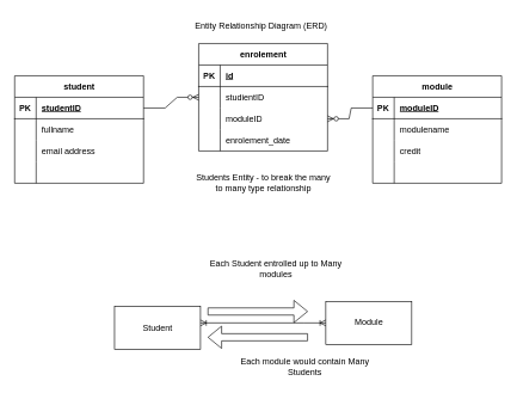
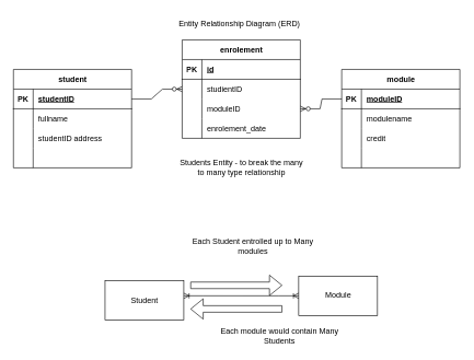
  <mxCell id="0" />
  <mxCell id="1" parent="0" />
  <mxCell id="2" value="Student" style="rounded=0;whiteSpace=wrap;html=1;" parent="1" vertex="1"><mxGeometry x="159.5" y="427" width="120" height="60" as="geometry" /></mxCell>
  <mxCell id="3" value="Module" style="rounded=0;whiteSpace=wrap;html=1;" parent="1" vertex="1"><mxGeometry x="454.5" y="420" width="120" height="60" as="geometry" /></mxCell>
  <mxCell id="4" value="" style="edgeStyle=entityRelationEdgeStyle;fontSize=12;html=1;endArrow=ERoneToMany;startArrow=ERoneToMany;rounded=0;entryX=0;entryY=0.5;entryDx=0;entryDy=0;exitX=1;exitY=0.383;exitDx=0;exitDy=0;exitPerimeter=0;" parent="1" source="2" target="3" edge="1"><mxGeometry width="100" height="100" relative="1" as="geometry"><mxPoint x="279.5" y="450" as="sourcePoint" /><mxPoint x="379.5" y="350" as="targetPoint" /></mxGeometry></mxCell>
  <mxCell id="5" value="Each Student entrolled up to Many modules" style="text;html=1;strokeColor=none;fillColor=none;align=center;verticalAlign=middle;whiteSpace=wrap;rounded=0;" parent="1" vertex="1"><mxGeometry x="269.5" y="360" width="230" height="30" as="geometry" /></mxCell>
  <mxCell id="6" value="Each module would contain Many Students" style="text;html=1;strokeColor=none;fillColor=none;align=center;verticalAlign=middle;whiteSpace=wrap;rounded=0;" parent="1" vertex="1"><mxGeometry x="322.5" y="496" width="205" height="30" as="geometry" /></mxCell>
  <mxCell id="7" value="" style="shape=flexArrow;endArrow=classic;html=1;rounded=0;" parent="1" edge="1"><mxGeometry width="50" height="50" relative="1" as="geometry"><mxPoint x="289.5" y="434" as="sourcePoint" /><mxPoint x="429.5" y="434" as="targetPoint" /></mxGeometry></mxCell>
  <mxCell id="8" value="" style="shape=flexArrow;endArrow=classic;html=1;rounded=0;" parent="1" edge="1"><mxGeometry width="50" height="50" relative="1" as="geometry"><mxPoint x="429.5" y="470" as="sourcePoint" /><mxPoint x="289.5" y="470" as="targetPoint" /></mxGeometry></mxCell>
  <mxCell id="9" value="student" style="shape=table;startSize=30;container=1;collapsible=1;childLayout=tableLayout;fixedRows=1;rowLines=0;fontStyle=1;align=center;resizeLast=1;html=1;" parent="1" vertex="1"><mxGeometry x="20" y="105" width="180" height="150" as="geometry" /></mxCell>
  <mxCell id="10" value="" style="shape=tableRow;horizontal=0;startSize=0;swimlaneHead=0;swimlaneBody=0;fillColor=none;collapsible=0;dropTarget=0;points=[[0,0.5],[1,0.5]];portConstraint=eastwest;top=0;left=0;right=0;bottom=1;" parent="9" vertex="1"><mxGeometry y="30" width="180" height="30" as="geometry" /></mxCell>
  <mxCell id="11" value="PK" style="shape=partialRectangle;connectable=0;fillColor=none;top=0;left=0;bottom=0;right=0;fontStyle=1;overflow=hidden;whiteSpace=wrap;html=1;" parent="10" vertex="1"><mxGeometry width="30" height="30" as="geometry"><mxRectangle width="30" height="30" as="alternateBounds" /></mxGeometry></mxCell>
  <mxCell id="12" value="studentID" style="shape=partialRectangle;connectable=0;fillColor=none;top=0;left=0;bottom=0;right=0;align=left;spacingLeft=6;fontStyle=5;overflow=hidden;whiteSpace=wrap;html=1;" parent="10" vertex="1"><mxGeometry x="30" width="150" height="30" as="geometry"><mxRectangle width="150" height="30" as="alternateBounds" /></mxGeometry></mxCell>
  <mxCell id="13" value="" style="shape=tableRow;horizontal=0;startSize=0;swimlaneHead=0;swimlaneBody=0;fillColor=none;collapsible=0;dropTarget=0;points=[[0,0.5],[1,0.5]];portConstraint=eastwest;top=0;left=0;right=0;bottom=0;" parent="9" vertex="1"><mxGeometry y="60" width="180" height="30" as="geometry" /></mxCell>
  <mxCell id="14" value="" style="shape=partialRectangle;connectable=0;fillColor=none;top=0;left=0;bottom=0;right=0;editable=1;overflow=hidden;whiteSpace=wrap;html=1;" parent="13" vertex="1"><mxGeometry width="30" height="30" as="geometry"><mxRectangle width="30" height="30" as="alternateBounds" /></mxGeometry></mxCell>
  <mxCell id="15" value="fullname" style="shape=partialRectangle;connectable=0;fillColor=none;top=0;left=0;bottom=0;right=0;align=left;spacingLeft=6;overflow=hidden;whiteSpace=wrap;html=1;" parent="13" vertex="1"><mxGeometry x="30" width="150" height="30" as="geometry"><mxRectangle width="150" height="30" as="alternateBounds" /></mxGeometry></mxCell>
  <mxCell id="16" value="" style="shape=tableRow;horizontal=0;startSize=0;swimlaneHead=0;swimlaneBody=0;fillColor=none;collapsible=0;dropTarget=0;points=[[0,0.5],[1,0.5]];portConstraint=eastwest;top=0;left=0;right=0;bottom=0;" parent="9" vertex="1"><mxGeometry y="90" width="180" height="30" as="geometry" /></mxCell>
  <mxCell id="17" value="" style="shape=partialRectangle;connectable=0;fillColor=none;top=0;left=0;bottom=0;right=0;editable=1;overflow=hidden;whiteSpace=wrap;html=1;" parent="16" vertex="1"><mxGeometry width="30" height="30" as="geometry"><mxRectangle width="30" height="30" as="alternateBounds" /></mxGeometry></mxCell>
- <mxCell id="18" value="email address" style="shape=partialRectangle;connectable=0;fillColor=none;top=0;left=0;bottom=0;right=0;align=left;spacingLeft=6;overflow=hidden;whiteSpace=wrap;html=1;" parent="16" vertex="1"><mxGeometry x="30" width="150" height="30" as="geometry"><mxRectangle width="150" height="30" as="alternateBounds" /></mxGeometry></mxCell>
+ <mxCell id="18" value="studentID address" style="shape=partialRectangle;connectable=0;fillColor=none;top=0;left=0;bottom=0;right=0;align=left;spacingLeft=6;overflow=hidden;whiteSpace=wrap;html=1;" parent="16" vertex="1"><mxGeometry x="30" width="150" height="30" as="geometry"><mxRectangle width="150" height="30" as="alternateBounds" /></mxGeometry></mxCell>
  <mxCell id="19" value="" style="shape=tableRow;horizontal=0;startSize=0;swimlaneHead=0;swimlaneBody=0;fillColor=none;collapsible=0;dropTarget=0;points=[[0,0.5],[1,0.5]];portConstraint=eastwest;top=0;left=0;right=0;bottom=0;" parent="9" vertex="1"><mxGeometry y="120" width="180" height="30" as="geometry" /></mxCell>
  <mxCell id="20" value="" style="shape=partialRectangle;connectable=0;fillColor=none;top=0;left=0;bottom=0;right=0;editable=1;overflow=hidden;whiteSpace=wrap;html=1;" parent="19" vertex="1"><mxGeometry width="30" height="30" as="geometry"><mxRectangle width="30" height="30" as="alternateBounds" /></mxGeometry></mxCell>
  <mxCell id="21" value="" style="shape=partialRectangle;connectable=0;fillColor=none;top=0;left=0;bottom=0;right=0;align=left;spacingLeft=6;overflow=hidden;whiteSpace=wrap;html=1;" parent="19" vertex="1"><mxGeometry x="30" width="150" height="30" as="geometry"><mxRectangle width="150" height="30" as="alternateBounds" /></mxGeometry></mxCell>
  <mxCell id="22" value="module" style="shape=table;startSize=30;container=1;collapsible=1;childLayout=tableLayout;fixedRows=1;rowLines=0;fontStyle=1;align=center;resizeLast=1;html=1;" parent="1" vertex="1"><mxGeometry x="520" y="105" width="180" height="150" as="geometry" /></mxCell>
  <mxCell id="23" value="" style="shape=tableRow;horizontal=0;startSize=0;swimlaneHead=0;swimlaneBody=0;fillColor=none;collapsible=0;dropTarget=0;points=[[0,0.5],[1,0.5]];portConstraint=eastwest;top=0;left=0;right=0;bottom=1;" parent="22" vertex="1"><mxGeometry y="30" width="180" height="30" as="geometry" /></mxCell>
  <mxCell id="24" value="PK" style="shape=partialRectangle;connectable=0;fillColor=none;top=0;left=0;bottom=0;right=0;fontStyle=1;overflow=hidden;whiteSpace=wrap;html=1;" parent="23" vertex="1"><mxGeometry width="30" height="30" as="geometry"><mxRectangle width="30" height="30" as="alternateBounds" /></mxGeometry></mxCell>
  <mxCell id="25" value="moduleID" style="shape=partialRectangle;connectable=0;fillColor=none;top=0;left=0;bottom=0;right=0;align=left;spacingLeft=6;fontStyle=5;overflow=hidden;whiteSpace=wrap;html=1;" parent="23" vertex="1"><mxGeometry x="30" width="150" height="30" as="geometry"><mxRectangle width="150" height="30" as="alternateBounds" /></mxGeometry></mxCell>
  <mxCell id="26" value="" style="shape=tableRow;horizontal=0;startSize=0;swimlaneHead=0;swimlaneBody=0;fillColor=none;collapsible=0;dropTarget=0;points=[[0,0.5],[1,0.5]];portConstraint=eastwest;top=0;left=0;right=0;bottom=0;" parent="22" vertex="1"><mxGeometry y="60" width="180" height="30" as="geometry" /></mxCell>
  <mxCell id="27" value="" style="shape=partialRectangle;connectable=0;fillColor=none;top=0;left=0;bottom=0;right=0;editable=1;overflow=hidden;whiteSpace=wrap;html=1;" parent="26" vertex="1"><mxGeometry width="30" height="30" as="geometry"><mxRectangle width="30" height="30" as="alternateBounds" /></mxGeometry></mxCell>
  <mxCell id="28" value="modulename" style="shape=partialRectangle;connectable=0;fillColor=none;top=0;left=0;bottom=0;right=0;align=left;spacingLeft=6;overflow=hidden;whiteSpace=wrap;html=1;" parent="26" vertex="1"><mxGeometry x="30" width="150" height="30" as="geometry"><mxRectangle width="150" height="30" as="alternateBounds" /></mxGeometry></mxCell>
  <mxCell id="29" value="" style="shape=tableRow;horizontal=0;startSize=0;swimlaneHead=0;swimlaneBody=0;fillColor=none;collapsible=0;dropTarget=0;points=[[0,0.5],[1,0.5]];portConstraint=eastwest;top=0;left=0;right=0;bottom=0;" parent="22" vertex="1"><mxGeometry y="90" width="180" height="30" as="geometry" /></mxCell>
  <mxCell id="30" value="" style="shape=partialRectangle;connectable=0;fillColor=none;top=0;left=0;bottom=0;right=0;editable=1;overflow=hidden;whiteSpace=wrap;html=1;" parent="29" vertex="1"><mxGeometry width="30" height="30" as="geometry"><mxRectangle width="30" height="30" as="alternateBounds" /></mxGeometry></mxCell>
  <mxCell id="31" value="credit" style="shape=partialRectangle;connectable=0;fillColor=none;top=0;left=0;bottom=0;right=0;align=left;spacingLeft=6;overflow=hidden;whiteSpace=wrap;html=1;" parent="29" vertex="1"><mxGeometry x="30" width="150" height="30" as="geometry"><mxRectangle width="150" height="30" as="alternateBounds" /></mxGeometry></mxCell>
  <mxCell id="32" value="" style="shape=tableRow;horizontal=0;startSize=0;swimlaneHead=0;swimlaneBody=0;fillColor=none;collapsible=0;dropTarget=0;points=[[0,0.5],[1,0.5]];portConstraint=eastwest;top=0;left=0;right=0;bottom=0;" parent="22" vertex="1"><mxGeometry y="120" width="180" height="30" as="geometry" /></mxCell>
  <mxCell id="33" value="" style="shape=partialRectangle;connectable=0;fillColor=none;top=0;left=0;bottom=0;right=0;editable=1;overflow=hidden;whiteSpace=wrap;html=1;" parent="32" vertex="1"><mxGeometry width="30" height="30" as="geometry"><mxRectangle width="30" height="30" as="alternateBounds" /></mxGeometry></mxCell>
  <mxCell id="34" value="" style="shape=partialRectangle;connectable=0;fillColor=none;top=0;left=0;bottom=0;right=0;align=left;spacingLeft=6;overflow=hidden;whiteSpace=wrap;html=1;" parent="32" vertex="1"><mxGeometry x="30" width="150" height="30" as="geometry"><mxRectangle width="150" height="30" as="alternateBounds" /></mxGeometry></mxCell>
  <mxCell id="35" value="enrolement" style="shape=table;startSize=30;container=1;collapsible=1;childLayout=tableLayout;fixedRows=1;rowLines=0;fontStyle=1;align=center;resizeLast=1;html=1;" parent="1" vertex="1"><mxGeometry x="277" y="60" width="180" height="150" as="geometry" /></mxCell>
  <mxCell id="36" value="" style="shape=tableRow;horizontal=0;startSize=0;swimlaneHead=0;swimlaneBody=0;fillColor=none;collapsible=0;dropTarget=0;points=[[0,0.5],[1,0.5]];portConstraint=eastwest;top=0;left=0;right=0;bottom=1;" parent="35" vertex="1"><mxGeometry y="30" width="180" height="30" as="geometry" /></mxCell>
  <mxCell id="37" value="PK" style="shape=partialRectangle;connectable=0;fillColor=none;top=0;left=0;bottom=0;right=0;fontStyle=1;overflow=hidden;whiteSpace=wrap;html=1;" parent="36" vertex="1"><mxGeometry width="30" height="30" as="geometry"><mxRectangle width="30" height="30" as="alternateBounds" /></mxGeometry></mxCell>
  <mxCell id="38" value="id" style="shape=partialRectangle;connectable=0;fillColor=none;top=0;left=0;bottom=0;right=0;align=left;spacingLeft=6;fontStyle=5;overflow=hidden;whiteSpace=wrap;html=1;" parent="36" vertex="1"><mxGeometry x="30" width="150" height="30" as="geometry"><mxRectangle width="150" height="30" as="alternateBounds" /></mxGeometry></mxCell>
  <mxCell id="39" value="" style="shape=tableRow;horizontal=0;startSize=0;swimlaneHead=0;swimlaneBody=0;fillColor=none;collapsible=0;dropTarget=0;points=[[0,0.5],[1,0.5]];portConstraint=eastwest;top=0;left=0;right=0;bottom=0;" parent="35" vertex="1"><mxGeometry y="60" width="180" height="30" as="geometry" /></mxCell>
  <mxCell id="40" value="" style="shape=partialRectangle;connectable=0;fillColor=none;top=0;left=0;bottom=0;right=0;editable=1;overflow=hidden;whiteSpace=wrap;html=1;" parent="39" vertex="1"><mxGeometry width="30" height="30" as="geometry"><mxRectangle width="30" height="30" as="alternateBounds" /></mxGeometry></mxCell>
  <mxCell id="41" value="studientID" style="shape=partialRectangle;connectable=0;fillColor=none;top=0;left=0;bottom=0;right=0;align=left;spacingLeft=6;overflow=hidden;whiteSpace=wrap;html=1;" parent="39" vertex="1"><mxGeometry x="30" width="150" height="30" as="geometry"><mxRectangle width="150" height="30" as="alternateBounds" /></mxGeometry></mxCell>
  <mxCell id="42" value="" style="shape=tableRow;horizontal=0;startSize=0;swimlaneHead=0;swimlaneBody=0;fillColor=none;collapsible=0;dropTarget=0;points=[[0,0.5],[1,0.5]];portConstraint=eastwest;top=0;left=0;right=0;bottom=0;" parent="35" vertex="1"><mxGeometry y="90" width="180" height="30" as="geometry" /></mxCell>
  <mxCell id="43" value="" style="shape=partialRectangle;connectable=0;fillColor=none;top=0;left=0;bottom=0;right=0;editable=1;overflow=hidden;whiteSpace=wrap;html=1;" parent="42" vertex="1"><mxGeometry width="30" height="30" as="geometry"><mxRectangle width="30" height="30" as="alternateBounds" /></mxGeometry></mxCell>
  <mxCell id="44" value="moduleID" style="shape=partialRectangle;connectable=0;fillColor=none;top=0;left=0;bottom=0;right=0;align=left;spacingLeft=6;overflow=hidden;whiteSpace=wrap;html=1;" parent="42" vertex="1"><mxGeometry x="30" width="150" height="30" as="geometry"><mxRectangle width="150" height="30" as="alternateBounds" /></mxGeometry></mxCell>
  <mxCell id="45" value="" style="shape=tableRow;horizontal=0;startSize=0;swimlaneHead=0;swimlaneBody=0;fillColor=none;collapsible=0;dropTarget=0;points=[[0,0.5],[1,0.5]];portConstraint=eastwest;top=0;left=0;right=0;bottom=0;" parent="35" vertex="1"><mxGeometry y="120" width="180" height="30" as="geometry" /></mxCell>
  <mxCell id="46" value="" style="shape=partialRectangle;connectable=0;fillColor=none;top=0;left=0;bottom=0;right=0;editable=1;overflow=hidden;whiteSpace=wrap;html=1;" parent="45" vertex="1"><mxGeometry width="30" height="30" as="geometry"><mxRectangle width="30" height="30" as="alternateBounds" /></mxGeometry></mxCell>
  <mxCell id="47" value="enrolement_date" style="shape=partialRectangle;connectable=0;fillColor=none;top=0;left=0;bottom=0;right=0;align=left;spacingLeft=6;overflow=hidden;whiteSpace=wrap;html=1;" parent="45" vertex="1"><mxGeometry x="30" width="150" height="30" as="geometry"><mxRectangle width="150" height="30" as="alternateBounds" /></mxGeometry></mxCell>
  <mxCell id="48" value="" style="edgeStyle=entityRelationEdgeStyle;fontSize=12;html=1;endArrow=ERzeroToMany;endFill=1;rounded=0;exitX=1;exitY=0.5;exitDx=0;exitDy=0;entryX=0;entryY=0.5;entryDx=0;entryDy=0;" parent="1" source="10" target="39" edge="1"><mxGeometry width="100" height="100" relative="1" as="geometry"><mxPoint x="202" y="180" as="sourcePoint" /><mxPoint x="302" y="80" as="targetPoint" /></mxGeometry></mxCell>
  <mxCell id="49" value="" style="edgeStyle=entityRelationEdgeStyle;fontSize=12;html=1;endArrow=ERzeroToMany;endFill=1;rounded=0;entryX=1;entryY=0.5;entryDx=0;entryDy=0;" parent="1" source="23" target="42" edge="1"><mxGeometry width="100" height="100" relative="1" as="geometry"><mxPoint x="422" y="361" as="sourcePoint" /><mxPoint x="392" y="280" as="targetPoint" /><Array as="points"><mxPoint x="452" y="405" /></Array></mxGeometry></mxCell>
  <mxCell id="50" value="Students Entity - to break the many to many type relationship" style="text;html=1;strokeColor=none;fillColor=none;align=center;verticalAlign=middle;whiteSpace=wrap;rounded=0;" parent="1" vertex="1"><mxGeometry x="269.5" y="240" width="195" height="30" as="geometry" /></mxCell>
  <mxCell id="51" value="Entity Relationship Diagram (ERD)" style="text;html=1;strokeColor=none;fillColor=none;align=center;verticalAlign=middle;whiteSpace=wrap;rounded=0;" parent="1" vertex="1"><mxGeometry x="242" y="20" width="245" height="30" as="geometry" /></mxCell>
